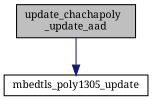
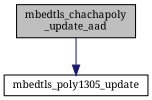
  digraph {
    rankdir=TB
    fontname="Noto Serif"
    node [color=black fontname="Noto Serif" fontsize=10 shape=record style=filled]
-   n1 [fillcolor=grey75 fontcolor=black height=0.2 label="update_chachapoly\l_update_aad" width=0.4]
+   n1 [fillcolor=grey75 fontcolor=black height=0.2 label="mbedtls_chachapoly\l_update_aad" width=0.4]
    n2 [fillcolor=white height=0.2 label=mbedtls_poly1305_update width=0.4]
    n1 -> n2 [color=midnightblue fontname="Noto Serif" fontsize=10 labelfontname=Helvetica labelfontsize=10 style=solid]
  }
